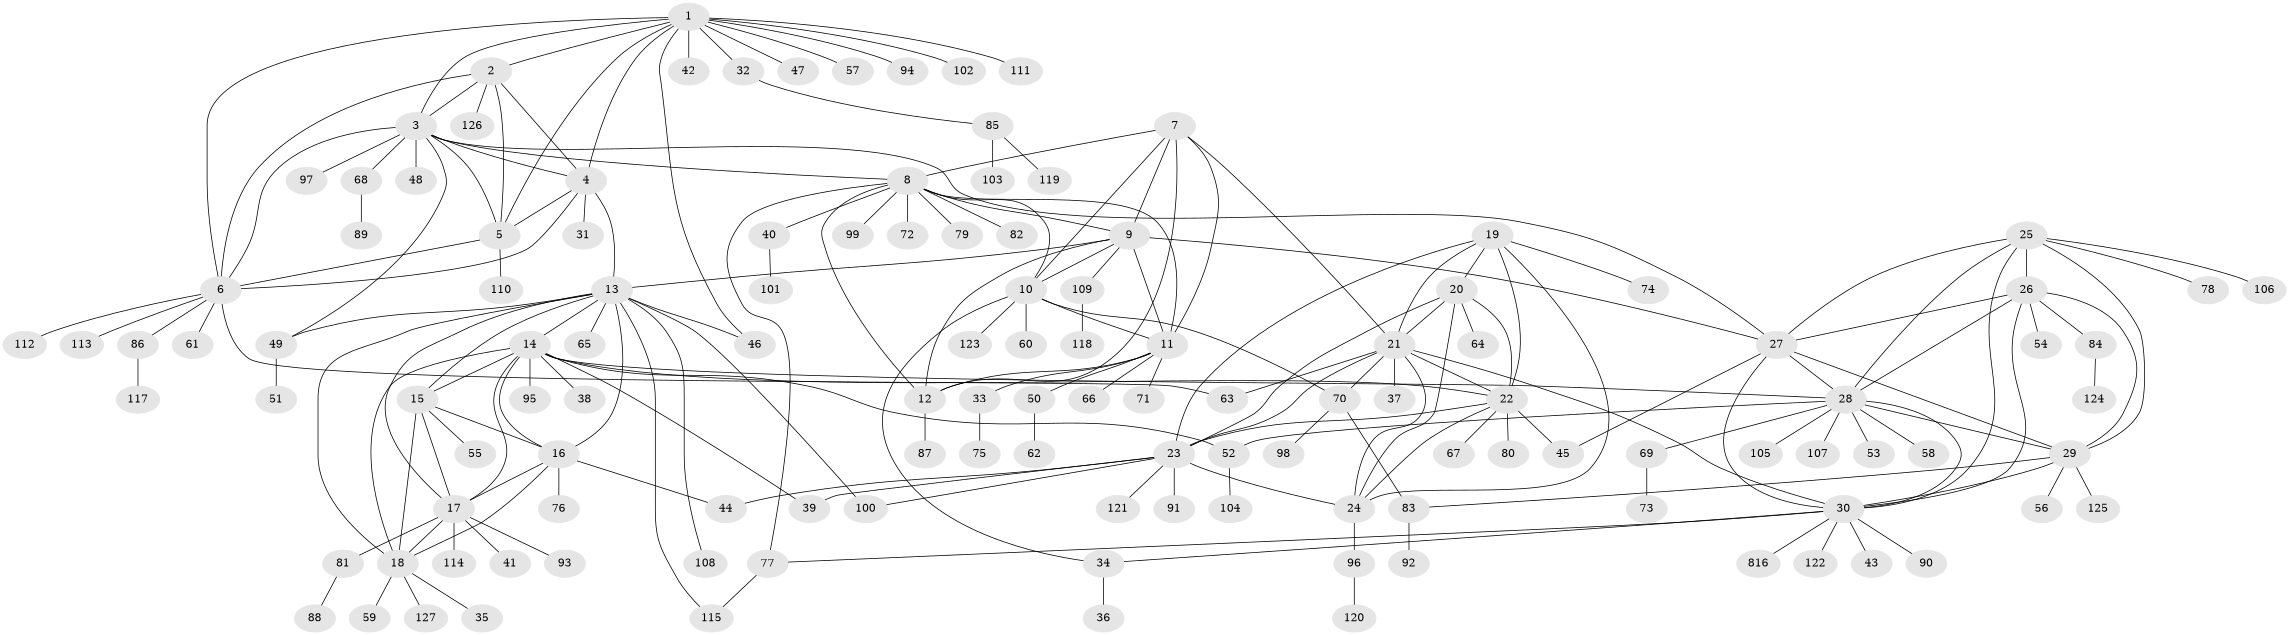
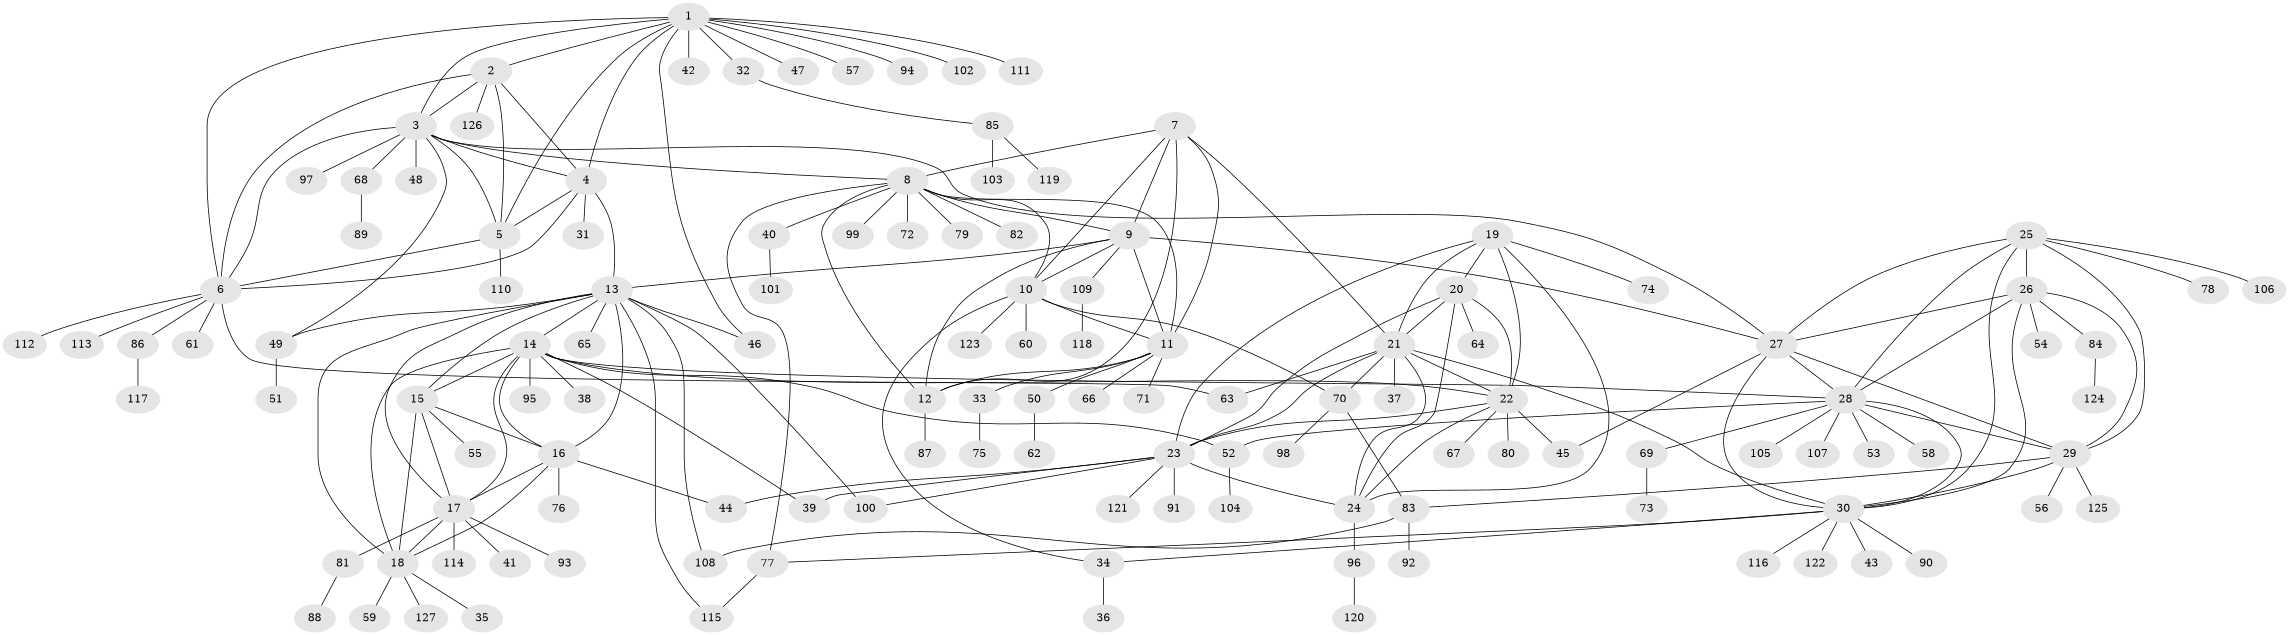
  graph {
    node [color=gray90 style=filled]
    1
    2
    3
    4
    5
    6
    32
    42
    46
    47
    57
    94
    102
    111
    126
    8
    27
    48
    49
    68
    97
    13
    31
    110
    61
    86
    112
    113
    63
    85
    9
    10
    11
    12
    40
    72
    77
    79
    82
    99
    28
    30
    45
    29
    51
    89
    14
    15
    16
    17
    18
    65
    100
    108
    115
    23
    39
    44
    24
    91
    121
    117
    7
    21
    109
    34
    60
    70
    123
    33
    50
    66
    71
    87
    22
    37
    101
    118
    36
    83
    98
    75
    62
    38
    52
    95
    55
    76
    41
    81
    93
    114
    35
    59
    127
    67
    80
    53
    58
    69
    105
    107
    104
    88
    19
    20
    74
    64
    96
    43
    90
-   116 [label=816]
+   116
    122
    120
    25
    26
    78
    106
    54
    84
    56
    125
    124
    73
    92
    103
    119
    1 -- 2
    1 -- 3
    1 -- 4
    1 -- 5
    1 -- 6
    1 -- 32
    1 -- 42
    1 -- 46
    1 -- 47
    1 -- 57
    1 -- 94
    1 -- 102
    1 -- 111
    2 -- 3
    2 -- 4
    2 -- 5
    2 -- 6
    2 -- 126
    3 -- 4
    3 -- 5
    3 -- 6
    3 -- 8
    3 -- 27
    3 -- 48
    3 -- 49
    3 -- 68
    3 -- 97
    4 -- 5
    4 -- 6
    4 -- 13
    4 -- 31
    5 -- 6
    5 -- 110
    6 -- 61
    6 -- 86
    6 -- 112
    6 -- 113
    6 -- 63
    32 -- 85
    8 -- 9
    8 -- 10
    8 -- 11
    8 -- 12
    8 -- 40
    8 -- 72
    8 -- 77
    8 -- 79
    8 -- 82
    8 -- 99
    27 -- 28
    27 -- 30
    27 -- 45
    27 -- 29
    49 -- 51
    68 -- 89
    13 -- 46
    13 -- 49
    13 -- 14
    13 -- 15
    13 -- 16
    13 -- 17
    13 -- 18
    13 -- 65
    13 -- 100
    13 -- 108
    13 -- 115
    86 -- 117
    85 -- 103
    85 -- 119
    9 -- 27
    9 -- 13
    9 -- 10
    9 -- 11
    9 -- 12
    9 -- 109
    10 -- 11
    10 -- 34
    10 -- 60
    10 -- 70
    10 -- 123
    11 -- 12
    11 -- 33
    11 -- 50
    11 -- 66
    11 -- 71
    12 -- 87
    40 -- 101
    77 -- 115
    28 -- 30
    28 -- 29
    28 -- 52
    28 -- 53
    28 -- 58
    28 -- 69
    28 -- 105
    28 -- 107
    30 -- 77
    30 -- 34
    30 -- 43
    30 -- 90
    30 -- 116
    30 -- 122
    29 -- 30
    29 -- 83
    29 -- 56
    29 -- 125
    14 -- 28
    14 -- 15
    14 -- 16
    14 -- 17
    14 -- 18
    14 -- 39
    14 -- 22
    14 -- 38
    14 -- 52
    14 -- 95
    15 -- 16
    15 -- 17
    15 -- 18
    15 -- 55
    16 -- 17
    16 -- 18
    16 -- 44
    16 -- 76
    17 -- 18
    17 -- 41
    17 -- 81
    17 -- 93
    17 -- 114
    18 -- 35
    18 -- 59
    18 -- 127
    23 -- 100
    23 -- 39
    23 -- 44
    23 -- 24
    23 -- 91
    23 -- 121
    24 -- 96
    7 -- 8
    7 -- 9
    7 -- 10
    7 -- 11
    7 -- 12
    7 -- 21
    21 -- 63
    21 -- 30
    21 -- 23
    21 -- 24
    21 -- 70
    21 -- 22
    21 -- 37
    109 -- 118
    34 -- 36
    70 -- 83
    70 -- 98
    33 -- 75
    50 -- 62
    22 -- 45
    22 -- 23
    22 -- 24
    22 -- 67
    22 -- 80
+   83 -- 108
    83 -- 92
    52 -- 104
    81 -- 88
    69 -- 73
    19 -- 23
    19 -- 24
    19 -- 21
    19 -- 22
    19 -- 20
    19 -- 74
    20 -- 23
    20 -- 24
    20 -- 21
    20 -- 22
    20 -- 64
    96 -- 120
    25 -- 27
    25 -- 28
    25 -- 30
    25 -- 29
    25 -- 26
    25 -- 78
    25 -- 106
    26 -- 27
    26 -- 28
    26 -- 30
    26 -- 29
    26 -- 54
    26 -- 84
    84 -- 124
  }
